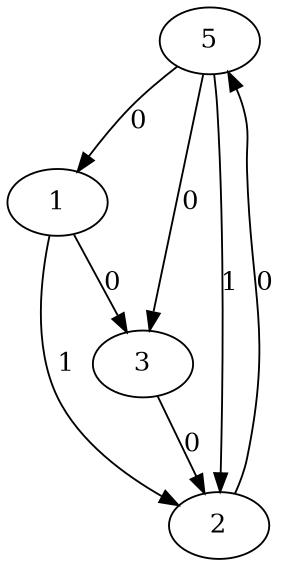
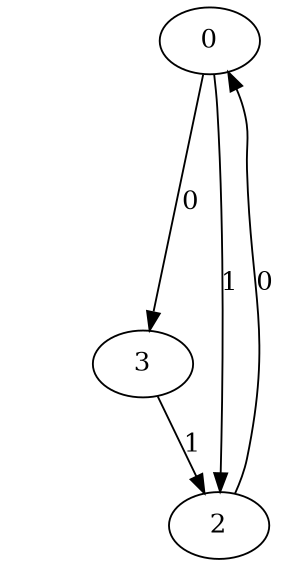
  digraph {
-   0 [label=5]
-   1
+   0
    2
    3
-   0 -> 1 [label=0]
    0 -> 2 [label=1]
    0 -> 3 [label=0]
-   1 -> 2 [label=1]
-   1 -> 3 [label=0]
    2 -> 0 [label=0]
-   3 -> 2 [label=0]
+   3 -> 2 [label=1]
  }
